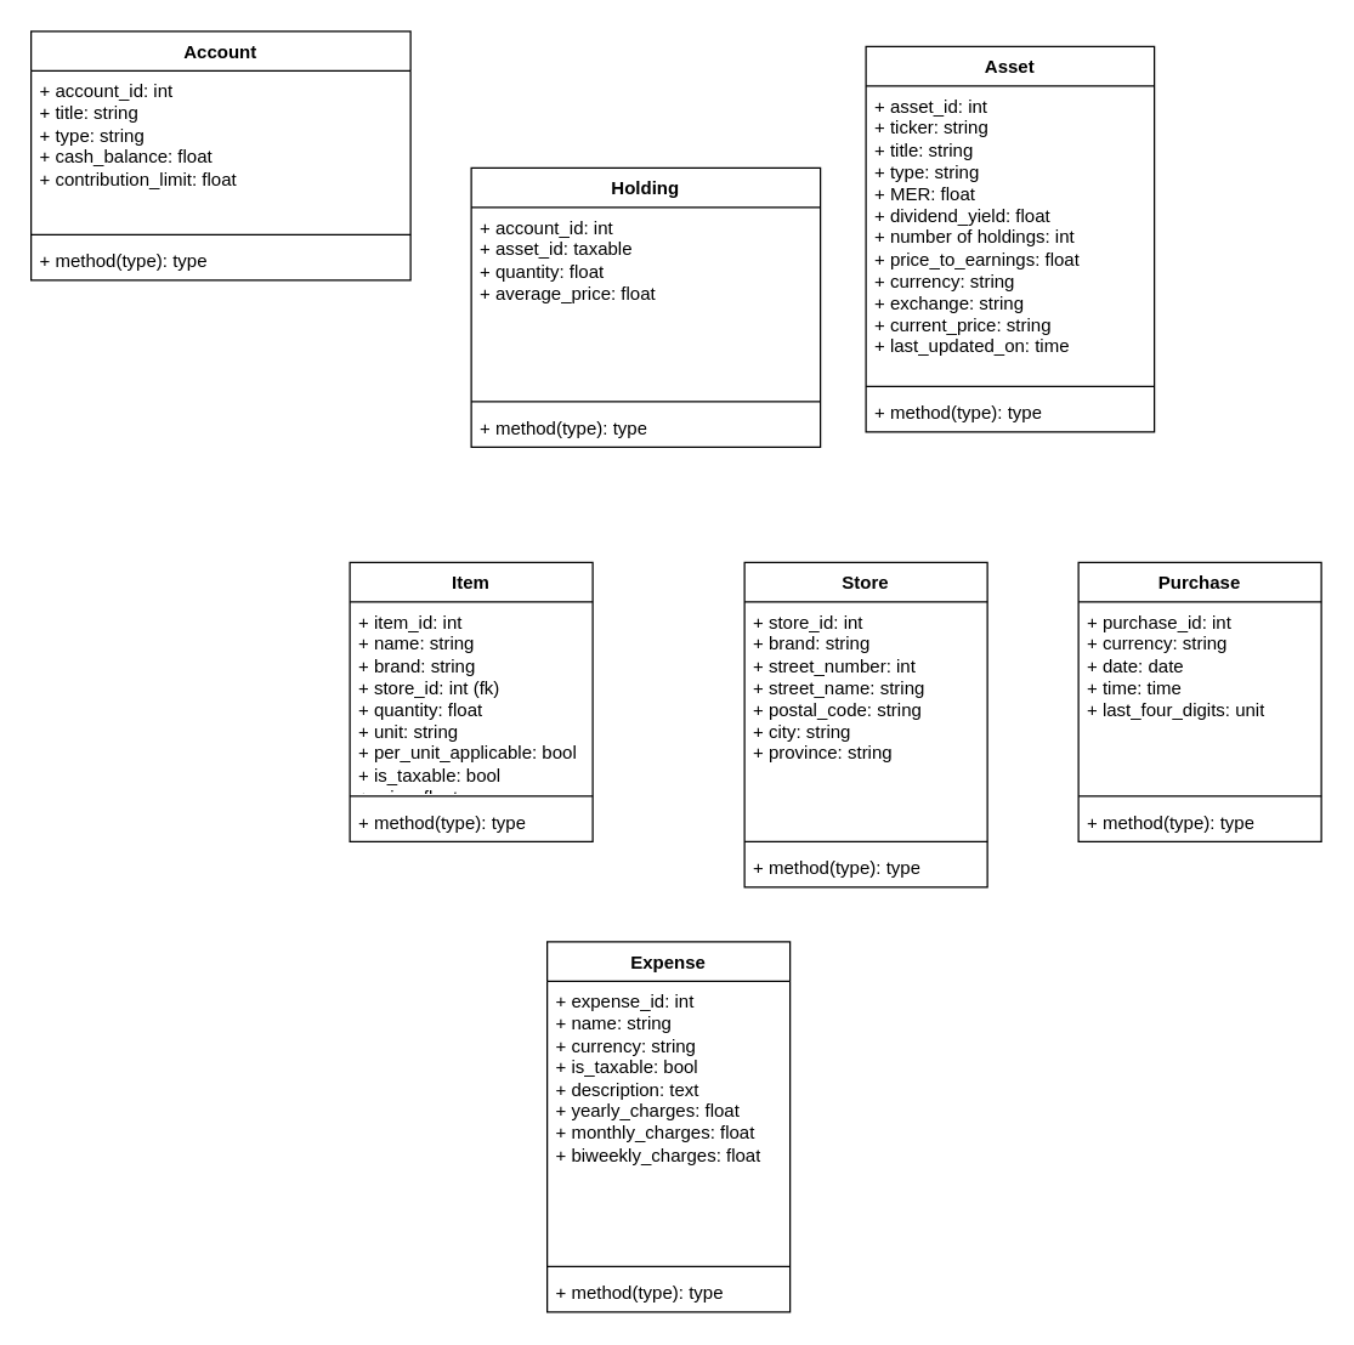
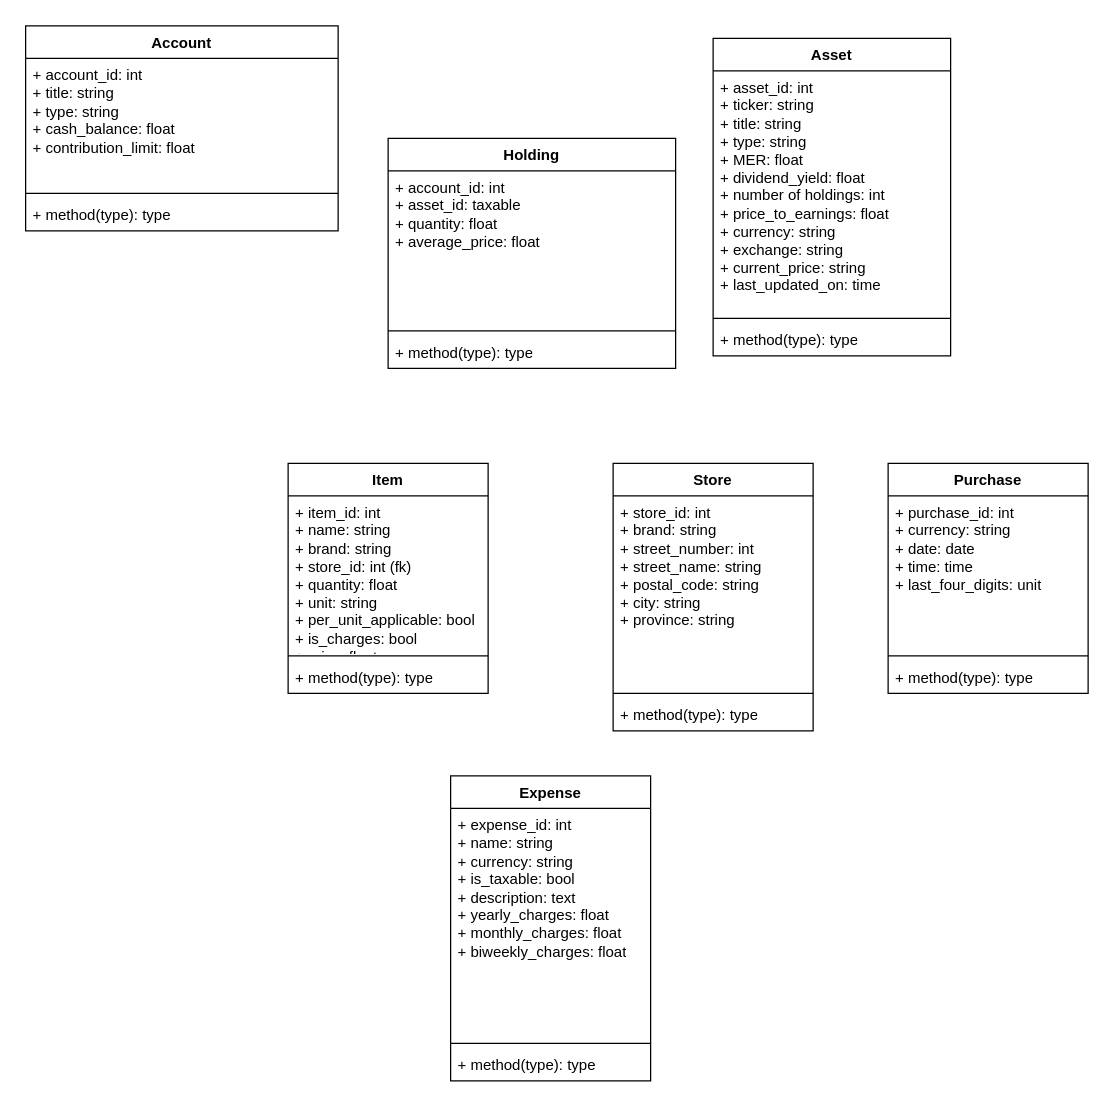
  <mxCell id="0" />
  <mxCell id="1" parent="0" />
  <mxCell id="2" value="Account" style="swimlane;fontStyle=1;align=center;verticalAlign=top;childLayout=stackLayout;horizontal=1;startSize=26;horizontalStack=0;resizeParent=1;resizeParentMax=0;resizeLast=0;collapsible=1;marginBottom=0;whiteSpace=wrap;html=1;" vertex="1" parent="1"><mxGeometry x="20" y="20" width="250" height="164" as="geometry" /></mxCell>
  <mxCell id="3" value="+ account_id: int&lt;br&gt;+ title: string&lt;br&gt;&lt;div&gt;+ type: string&lt;/div&gt;&lt;div&gt;+ cash_balance: float&lt;br&gt;+ contribution_limit: float&lt;/div&gt;&lt;div&gt;&lt;br&gt;&lt;/div&gt;" style="text;strokeColor=none;fillColor=none;align=left;verticalAlign=top;spacingLeft=4;spacingRight=4;overflow=hidden;rotatable=0;points=[[0,0.5],[1,0.5]];portConstraint=eastwest;whiteSpace=wrap;html=1;" vertex="1" parent="2"><mxGeometry y="26" width="250" height="104" as="geometry" /></mxCell>
  <mxCell id="4" value="" style="line;strokeWidth=1;fillColor=none;align=left;verticalAlign=middle;spacingTop=-1;spacingLeft=3;spacingRight=3;rotatable=0;labelPosition=right;points=[];portConstraint=eastwest;strokeColor=inherit;" vertex="1" parent="2"><mxGeometry y="130" width="250" height="8" as="geometry" /></mxCell>
  <mxCell id="5" value="+ method(type): type" style="text;strokeColor=none;fillColor=none;align=left;verticalAlign=top;spacingLeft=4;spacingRight=4;overflow=hidden;rotatable=0;points=[[0,0.5],[1,0.5]];portConstraint=eastwest;whiteSpace=wrap;html=1;" vertex="1" parent="2"><mxGeometry y="138" width="250" height="26" as="geometry" /></mxCell>
  <mxCell id="6" value="Asset" style="swimlane;fontStyle=1;align=center;verticalAlign=top;childLayout=stackLayout;horizontal=1;startSize=26;horizontalStack=0;resizeParent=1;resizeParentMax=0;resizeLast=0;collapsible=1;marginBottom=0;whiteSpace=wrap;html=1;" vertex="1" parent="1"><mxGeometry x="570" y="30" width="190" height="254" as="geometry" /></mxCell>
  <mxCell id="7" value="&lt;div&gt;+ asset_id: int&lt;/div&gt;+ ticker: string&lt;br&gt;+ title: string&lt;br&gt;+ type: string&lt;br&gt;+ MER: float&lt;br&gt;+ dividend_yield: float&lt;br&gt;+ number of holdings: int&lt;br&gt;+ price_to_earnings: float&lt;br&gt;&lt;div&gt;+ currency: string&lt;br&gt;+ exchange: string&lt;br&gt;+ current_price: string&lt;br&gt;+ last_updated_on: time&lt;/div&gt;" style="text;strokeColor=none;fillColor=none;align=left;verticalAlign=top;spacingLeft=4;spacingRight=4;overflow=hidden;rotatable=0;points=[[0,0.5],[1,0.5]];portConstraint=eastwest;whiteSpace=wrap;html=1;" vertex="1" parent="6"><mxGeometry y="26" width="190" height="194" as="geometry" /></mxCell>
  <mxCell id="8" value="" style="line;strokeWidth=1;fillColor=none;align=left;verticalAlign=middle;spacingTop=-1;spacingLeft=3;spacingRight=3;rotatable=0;labelPosition=right;points=[];portConstraint=eastwest;strokeColor=inherit;" vertex="1" parent="6"><mxGeometry y="220" width="190" height="8" as="geometry" /></mxCell>
  <mxCell id="9" value="+ method(type): type" style="text;strokeColor=none;fillColor=none;align=left;verticalAlign=top;spacingLeft=4;spacingRight=4;overflow=hidden;rotatable=0;points=[[0,0.5],[1,0.5]];portConstraint=eastwest;whiteSpace=wrap;html=1;" vertex="1" parent="6"><mxGeometry y="228" width="190" height="26" as="geometry" /></mxCell>
  <mxCell id="10" value="Holding" style="swimlane;fontStyle=1;align=center;verticalAlign=top;childLayout=stackLayout;horizontal=1;startSize=26;horizontalStack=0;resizeParent=1;resizeParentMax=0;resizeLast=0;collapsible=1;marginBottom=0;whiteSpace=wrap;html=1;" vertex="1" parent="1"><mxGeometry x="310" y="110" width="230" height="184" as="geometry" /></mxCell>
  <mxCell id="11" value="+ account_id: int&lt;div&gt;+ asset_id: taxable&lt;/div&gt;&lt;div&gt;+ quantity: float&lt;/div&gt;&lt;div&gt;+ average_price: float&lt;/div&gt;&lt;div&gt;&lt;br&gt;&lt;/div&gt;" style="text;strokeColor=none;fillColor=none;align=left;verticalAlign=top;spacingLeft=4;spacingRight=4;overflow=hidden;rotatable=0;points=[[0,0.5],[1,0.5]];portConstraint=eastwest;whiteSpace=wrap;html=1;" vertex="1" parent="10"><mxGeometry y="26" width="230" height="124" as="geometry" /></mxCell>
  <mxCell id="12" value="" style="line;strokeWidth=1;fillColor=none;align=left;verticalAlign=middle;spacingTop=-1;spacingLeft=3;spacingRight=3;rotatable=0;labelPosition=right;points=[];portConstraint=eastwest;strokeColor=inherit;" vertex="1" parent="10"><mxGeometry y="150" width="230" height="8" as="geometry" /></mxCell>
  <mxCell id="13" value="+ method(type): type" style="text;strokeColor=none;fillColor=none;align=left;verticalAlign=top;spacingLeft=4;spacingRight=4;overflow=hidden;rotatable=0;points=[[0,0.5],[1,0.5]];portConstraint=eastwest;whiteSpace=wrap;html=1;" vertex="1" parent="10"><mxGeometry y="158" width="230" height="26" as="geometry" /></mxCell>
  <mxCell id="14" value="Item" style="swimlane;fontStyle=1;align=center;verticalAlign=top;childLayout=stackLayout;horizontal=1;startSize=26;horizontalStack=0;resizeParent=1;resizeParentMax=0;resizeLast=0;collapsible=1;marginBottom=0;whiteSpace=wrap;html=1;" vertex="1" parent="1"><mxGeometry x="230" y="370" width="160" height="184" as="geometry" /></mxCell>
- <mxCell id="15" value="+ item_id: int&lt;div&gt;+ name: string&lt;/div&gt;&lt;div&gt;+ brand: string&lt;br&gt;+ store_id: int (fk)&lt;/div&gt;&lt;div&gt;+ quantity: float&lt;/div&gt;&lt;div&gt;+ unit: string&lt;/div&gt;&lt;div&gt;+ per_unit_applicable: bool&lt;br&gt;+ is_taxable: bool&lt;/div&gt;&lt;div&gt;+ price: float&lt;/div&gt;" style="text;strokeColor=none;fillColor=none;align=left;verticalAlign=top;spacingLeft=4;spacingRight=4;overflow=hidden;rotatable=0;points=[[0,0.5],[1,0.5]];portConstraint=eastwest;whiteSpace=wrap;html=1;" vertex="1" parent="14"><mxGeometry y="26" width="160" height="124" as="geometry" /></mxCell>
+ <mxCell id="15" value="+ item_id: int&lt;div&gt;+ name: string&lt;/div&gt;&lt;div&gt;+ brand: string&lt;br&gt;+ store_id: int (fk)&lt;/div&gt;&lt;div&gt;+ quantity: float&lt;/div&gt;&lt;div&gt;+ unit: string&lt;/div&gt;&lt;div&gt;+ per_unit_applicable: bool&lt;br&gt;+ is_charges: bool&lt;/div&gt;&lt;div&gt;+ price: float&lt;/div&gt;" style="text;strokeColor=none;fillColor=none;align=left;verticalAlign=top;spacingLeft=4;spacingRight=4;overflow=hidden;rotatable=0;points=[[0,0.5],[1,0.5]];portConstraint=eastwest;whiteSpace=wrap;html=1;" vertex="1" parent="14"><mxGeometry y="26" width="160" height="124" as="geometry" /></mxCell>
  <mxCell id="16" value="" style="line;strokeWidth=1;fillColor=none;align=left;verticalAlign=middle;spacingTop=-1;spacingLeft=3;spacingRight=3;rotatable=0;labelPosition=right;points=[];portConstraint=eastwest;strokeColor=inherit;" vertex="1" parent="14"><mxGeometry y="150" width="160" height="8" as="geometry" /></mxCell>
  <mxCell id="17" value="+ method(type): type" style="text;strokeColor=none;fillColor=none;align=left;verticalAlign=top;spacingLeft=4;spacingRight=4;overflow=hidden;rotatable=0;points=[[0,0.5],[1,0.5]];portConstraint=eastwest;whiteSpace=wrap;html=1;" vertex="1" parent="14"><mxGeometry y="158" width="160" height="26" as="geometry" /></mxCell>
  <mxCell id="18" value="Store" style="swimlane;fontStyle=1;align=center;verticalAlign=top;childLayout=stackLayout;horizontal=1;startSize=26;horizontalStack=0;resizeParent=1;resizeParentMax=0;resizeLast=0;collapsible=1;marginBottom=0;whiteSpace=wrap;html=1;" vertex="1" parent="1"><mxGeometry x="490" y="370" width="160" height="214" as="geometry" /></mxCell>
  <mxCell id="19" value="+ store_id: int&lt;div&gt;+ brand: string&lt;/div&gt;&lt;div&gt;+ street_number: int&lt;/div&gt;&lt;div&gt;+ street_name: string&lt;/div&gt;&lt;div&gt;+ postal_code: string&lt;/div&gt;&lt;div&gt;+ city: string&lt;/div&gt;&lt;div&gt;+ province: string&lt;/div&gt;" style="text;strokeColor=none;fillColor=none;align=left;verticalAlign=top;spacingLeft=4;spacingRight=4;overflow=hidden;rotatable=0;points=[[0,0.5],[1,0.5]];portConstraint=eastwest;whiteSpace=wrap;html=1;" vertex="1" parent="18"><mxGeometry y="26" width="160" height="154" as="geometry" /></mxCell>
  <mxCell id="20" value="" style="line;strokeWidth=1;fillColor=none;align=left;verticalAlign=middle;spacingTop=-1;spacingLeft=3;spacingRight=3;rotatable=0;labelPosition=right;points=[];portConstraint=eastwest;strokeColor=inherit;" vertex="1" parent="18"><mxGeometry y="180" width="160" height="8" as="geometry" /></mxCell>
  <mxCell id="21" value="+ method(type): type" style="text;strokeColor=none;fillColor=none;align=left;verticalAlign=top;spacingLeft=4;spacingRight=4;overflow=hidden;rotatable=0;points=[[0,0.5],[1,0.5]];portConstraint=eastwest;whiteSpace=wrap;html=1;" vertex="1" parent="18"><mxGeometry y="188" width="160" height="26" as="geometry" /></mxCell>
  <mxCell id="22" value="Purchase" style="swimlane;fontStyle=1;align=center;verticalAlign=top;childLayout=stackLayout;horizontal=1;startSize=26;horizontalStack=0;resizeParent=1;resizeParentMax=0;resizeLast=0;collapsible=1;marginBottom=0;whiteSpace=wrap;html=1;" vertex="1" parent="1"><mxGeometry x="710" y="370" width="160" height="184" as="geometry" /></mxCell>
  <mxCell id="23" value="+ purchase_id: int&lt;div&gt;+ currency: string&lt;br&gt;+ date: date&lt;/div&gt;&lt;div&gt;+ time: time&lt;br&gt;+ last_four_digits: unit&lt;/div&gt;" style="text;strokeColor=none;fillColor=none;align=left;verticalAlign=top;spacingLeft=4;spacingRight=4;overflow=hidden;rotatable=0;points=[[0,0.5],[1,0.5]];portConstraint=eastwest;whiteSpace=wrap;html=1;" vertex="1" parent="22"><mxGeometry y="26" width="160" height="124" as="geometry" /></mxCell>
  <mxCell id="24" value="" style="line;strokeWidth=1;fillColor=none;align=left;verticalAlign=middle;spacingTop=-1;spacingLeft=3;spacingRight=3;rotatable=0;labelPosition=right;points=[];portConstraint=eastwest;strokeColor=inherit;" vertex="1" parent="22"><mxGeometry y="150" width="160" height="8" as="geometry" /></mxCell>
  <mxCell id="25" value="+ method(type): type" style="text;strokeColor=none;fillColor=none;align=left;verticalAlign=top;spacingLeft=4;spacingRight=4;overflow=hidden;rotatable=0;points=[[0,0.5],[1,0.5]];portConstraint=eastwest;whiteSpace=wrap;html=1;" vertex="1" parent="22"><mxGeometry y="158" width="160" height="26" as="geometry" /></mxCell>
  <mxCell id="26" value="Expense" style="swimlane;fontStyle=1;align=center;verticalAlign=top;childLayout=stackLayout;horizontal=1;startSize=26;horizontalStack=0;resizeParent=1;resizeParentMax=0;resizeLast=0;collapsible=1;marginBottom=0;whiteSpace=wrap;html=1;" vertex="1" parent="1"><mxGeometry x="360" y="620" width="160" height="244" as="geometry" /></mxCell>
  <mxCell id="27" value="+ expense_id: int&lt;div&gt;+ name: string&lt;/div&gt;&lt;div&gt;+ currency: string&lt;/div&gt;&lt;div&gt;+ is_taxable: bool&lt;/div&gt;&lt;div&gt;+ description: text&lt;br&gt;+ yearly_charges: float&lt;/div&gt;&lt;div&gt;+ monthly_charges: float&lt;/div&gt;&lt;div&gt;+ biweekly_charges: float&lt;/div&gt;" style="text;strokeColor=none;fillColor=none;align=left;verticalAlign=top;spacingLeft=4;spacingRight=4;overflow=hidden;rotatable=0;points=[[0,0.5],[1,0.5]];portConstraint=eastwest;whiteSpace=wrap;html=1;" vertex="1" parent="26"><mxGeometry y="26" width="160" height="184" as="geometry" /></mxCell>
  <mxCell id="28" value="" style="line;strokeWidth=1;fillColor=none;align=left;verticalAlign=middle;spacingTop=-1;spacingLeft=3;spacingRight=3;rotatable=0;labelPosition=right;points=[];portConstraint=eastwest;strokeColor=inherit;" vertex="1" parent="26"><mxGeometry y="210" width="160" height="8" as="geometry" /></mxCell>
  <mxCell id="29" value="+ method(type): type" style="text;strokeColor=none;fillColor=none;align=left;verticalAlign=top;spacingLeft=4;spacingRight=4;overflow=hidden;rotatable=0;points=[[0,0.5],[1,0.5]];portConstraint=eastwest;whiteSpace=wrap;html=1;" vertex="1" parent="26"><mxGeometry y="218" width="160" height="26" as="geometry" /></mxCell>
